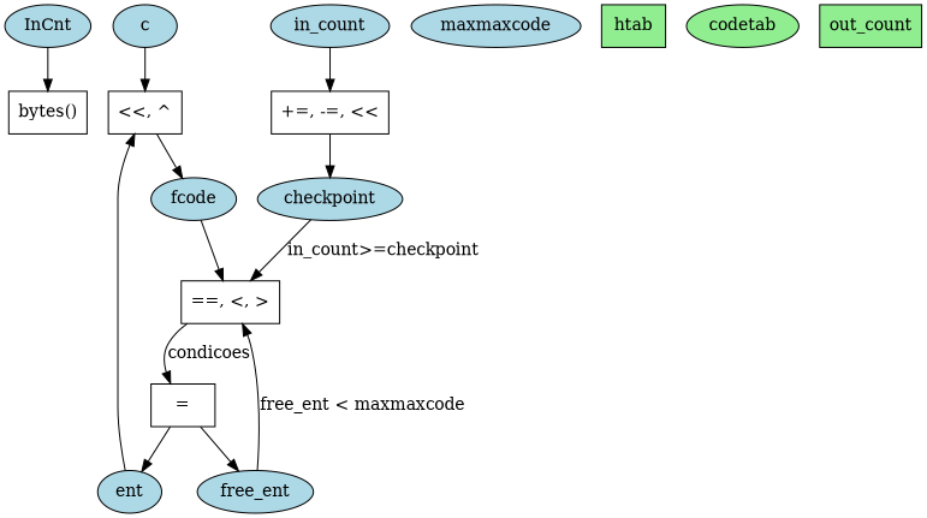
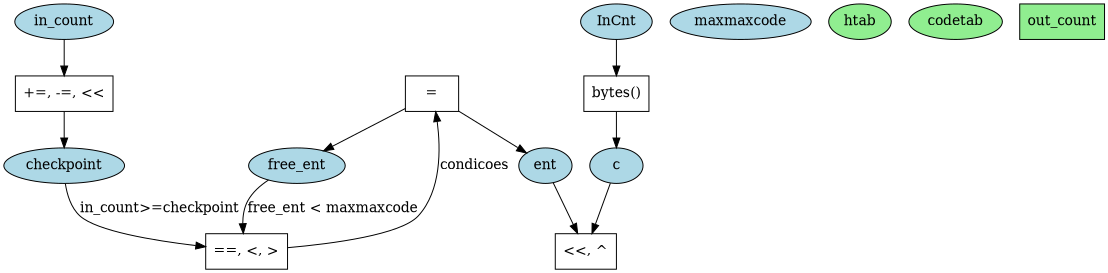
  digraph {
    node [fillcolor=lightblue shape=ellipse style=filled]
    n1 [label="bytes()" shape=box style=""]
    InCnt
    c
    n4 [label="<<, ^" shape=box style=""]
    ent
-   fcode
    n7 [label="==, <, >" shape=box style=""]
    n8 [label="=" shape=box style=""]
    free_ent
    maxmaxcode
    n11 [label="+=, -=, <<" shape=box style=""]
    in_count
    checkpoint
-   htab [fillcolor=lightgreen shape=box]
+   htab [fillcolor=lightgreen]
    codetab [fillcolor=lightgreen]
    out_count [fillcolor=lightgreen shape=box]
+   n1 -> c
    InCnt -> n1
    c -> n4
-   n4 -> fcode
    ent -> n4
-   fcode -> n7
    n7 -> n8 [label=condicoes]
    n8 -> ent
    n8 -> free_ent
    free_ent -> n7 [label="free_ent < maxmaxcode"]
    n11 -> checkpoint
    in_count -> n11
    checkpoint -> n7 [label="in_count>=checkpoint"]
  }
